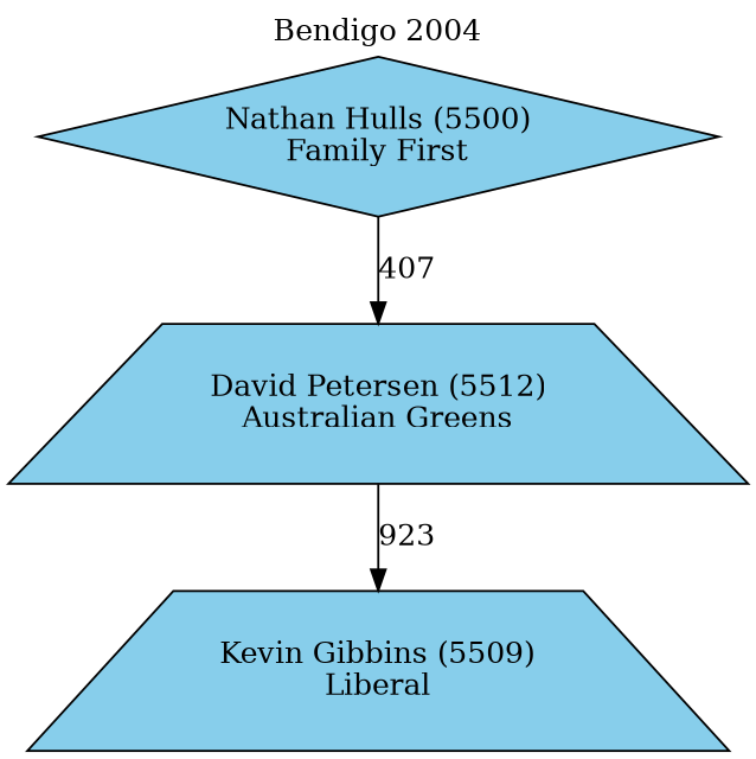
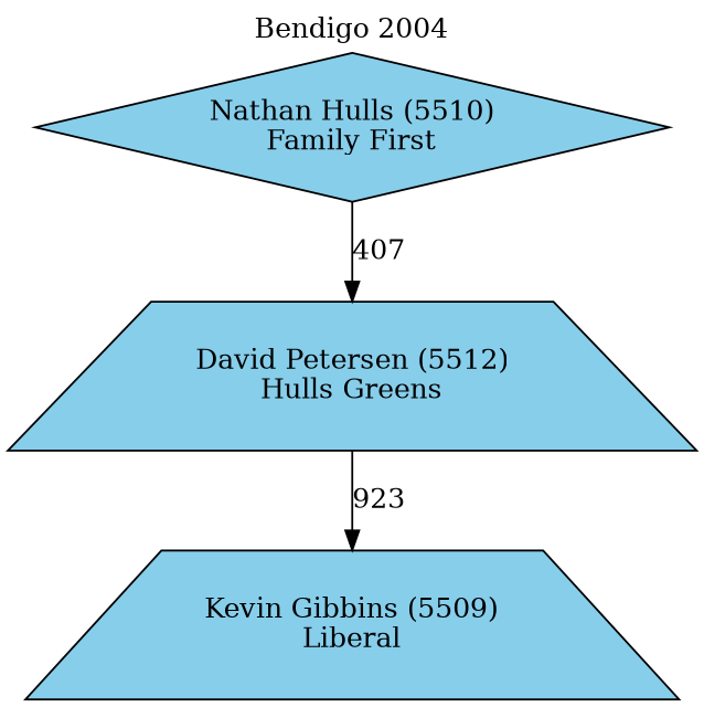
  digraph {
    label="Bendigo 2004"
    labelloc=t
    mclimit=10
    node [fillcolor=skyblue shape=trapezium style=filled]
    n1 [label="Kevin Gibbins (5509)\nLiberal"]
-   n2 [label="David Petersen (5512)\nAustralian Greens"]
-   n3 [label="Nathan Hulls (5500)\nFamily First" shape=diamond]
+   n2 [label="David Petersen (5512)\nHulls Greens"]
+   n3 [label="Nathan Hulls (5510)\nFamily First" shape=diamond]
    n2 -> n1 [label=923]
    n3 -> n2 [label=407]
  }
